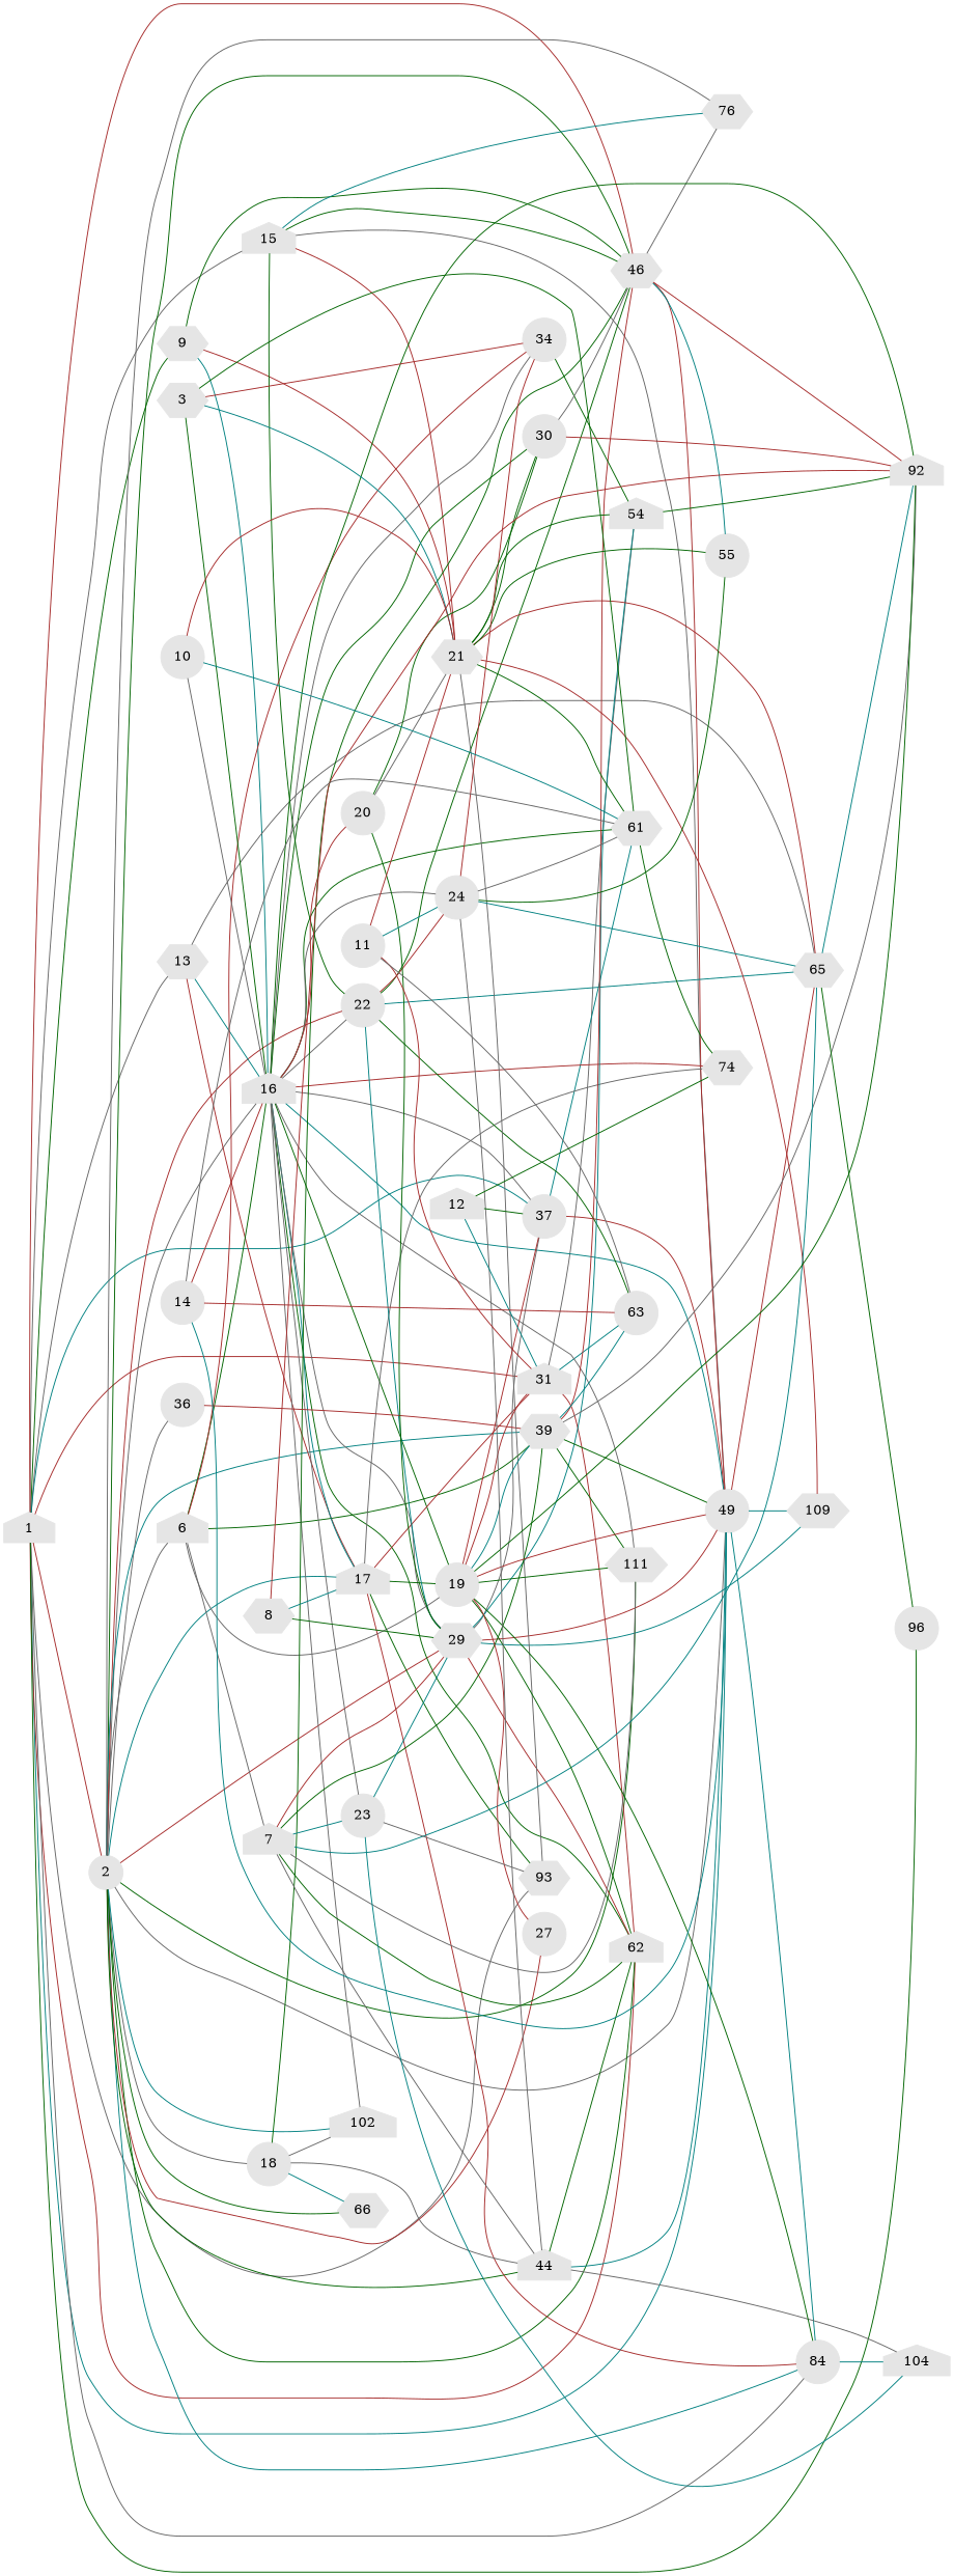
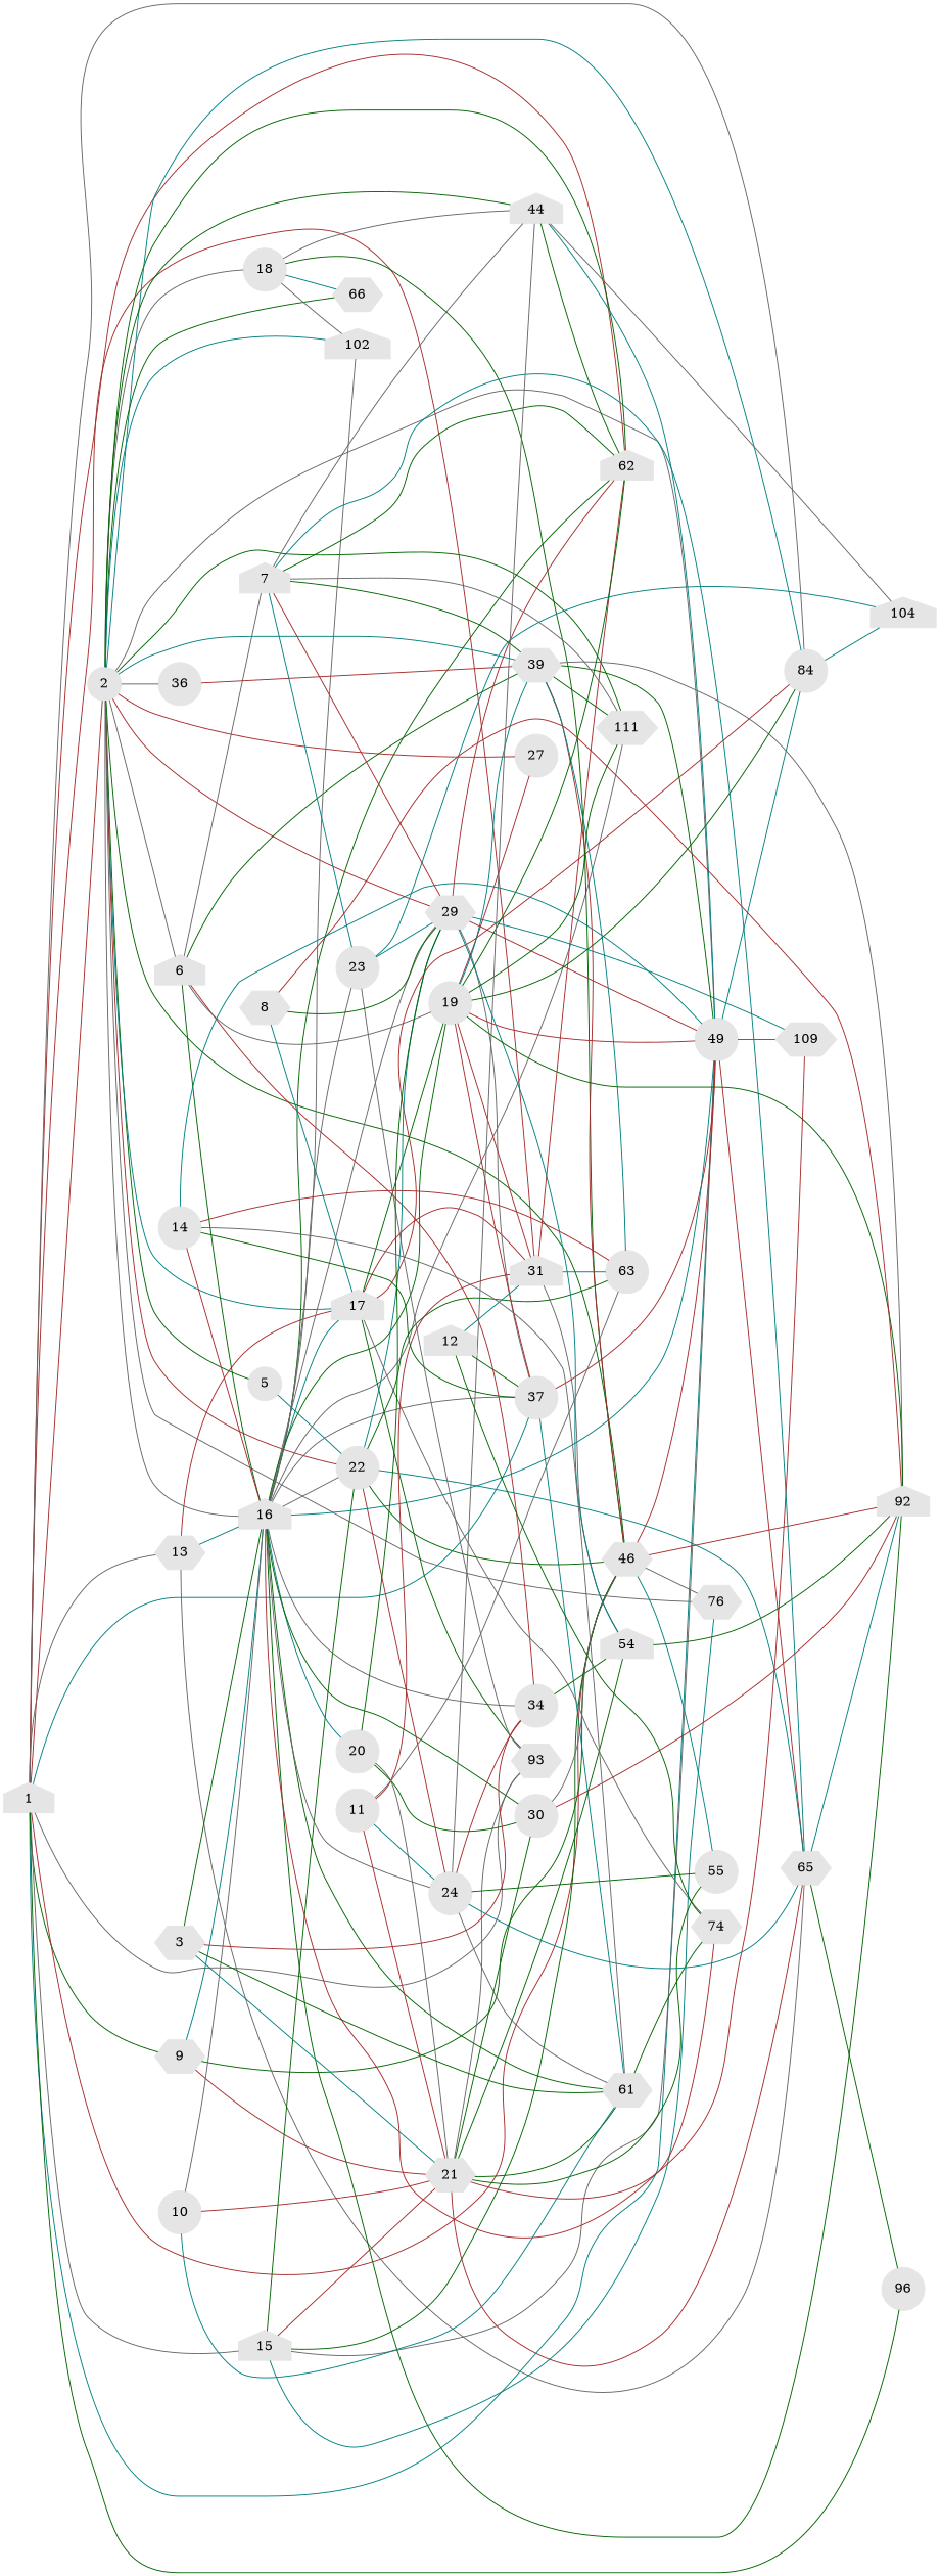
  graph {
    rankdir=LR
    node [color=gray90 shape=circle style=filled]
    edge [color=darkgreen]
    1 [shape=house super="+123+43+126+67"]
    2 [super="+73+42+41+4"]
    9 [shape=hexagon]
    13 [shape=hexagon super="+80+56"]
    15 [shape=house super="+45"]
    31 [shape=house super="+38"]
    37 [super="+77+90"]
    46 [shape=hexagon super="+48+89"]
    49 [super="+59+51+75"]
    62 [shape=house super="+112"]
    84 [super="+120"]
    93 [shape=hexagon super="+129"]
    96
+   5
    6 [shape=house super="+40"]
    16 [shape=house super="+57+25+26"]
    17 [shape=house super="+28"]
    18
    22 [super="+50"]
    27
    29 [shape=hexagon super="+52+60"]
    36
    39 [shape=hexagon super="+114+53+103"]
    44 [shape=house super="+124+106"]
    66 [shape=hexagon]
    102 [shape=house]
    111 [shape=hexagon]
    76 [shape=hexagon super="+116"]
    21 [shape=hexagon super="+81+125"]
    65 [shape=hexagon super="+87+121"]
    63 [super="+99"]
    54 [shape=house super="+113"]
    61 [shape=hexagon]
    n34 [label=92 shape=house super="+91+115"]
    55
    109 [shape=hexagon]
    104 [shape=house]
    34 [super="+71"]
    7 [shape=house super="+119+70"]
    19 [super="+33"]
    23 [super="+64"]
    24 [super="+32"]
    74 [shape=hexagon super="+86"]
    20
    30
    3 [shape=hexagon super="+35"]
    8 [shape=hexagon]
    10
    11 [super="+110"]
    12 [shape=house super="+100"]
    14 [super="+72"]
    1 -- 2 [color=brown]
    1 -- 9
    1 -- 13 [color=gray40]
    1 -- 15 [color=gray40]
    1 -- 31 [color=brown]
    1 -- 37 [color=teal]
    1 -- 46 [color=brown]
    1 -- 49 [color=teal]
    1 -- 62 [color=brown]
    1 -- 84 [color=gray40]
    1 -- 93 [color=gray40]
    1 -- 96
    2 -- 46
    2 -- 49 [color=gray40]
    2 -- 62
    2 -- 84 [color=teal]
+   2 -- 5
    2 -- 6 [color=gray40]
    2 -- 16 [color=gray40]
    2 -- 17 [color=teal]
    2 -- 18 [color=gray40]
    2 -- 22 [color=brown]
    2 -- 27 [color=brown]
    2 -- 29 [color=brown]
    2 -- 36 [color=gray40 weight=2]
    2 -- 39 [color=teal]
    2 -- 44 [weight=2]
    2 -- 66
    2 -- 102 [color=teal weight=2]
    2 -- 111
    2 -- 76 [color=gray40]
    9 -- 46
    9 -- 16 [color=teal]
    9 -- 21 [color=brown]
    13 -- 16 [color=teal]
    13 -- 17 [color=brown]
    13 -- 65 [color=gray40]
    15 -- 46
    15 -- 49 [color=gray40]
    15 -- 22
    15 -- 76 [color=teal]
    15 -- 21 [color=brown]
    31 -- 62 [color=brown]
    31 -- 63 [color=teal]
    31 -- 54 [color=gray40]
    37 -- 49 [color=brown]
    37 -- 61 [color=teal]
    46 -- 49 [color=brown]
    46 -- 76 [color=gray40]
    46 -- n34 [color=brown weight=2]
    46 -- 55 [color=teal]
    49 -- 84 [color=teal]
    49 -- 65 [color=brown]
    49 -- 109 [color=teal]
    84 -- 104 [color=teal]
+   5 -- 22 [color=teal]
    6 -- 16
    6 -- 39
    6 -- 34 [color=brown]
    6 -- 7 [color=gray40]
    6 -- 19 [color=gray40]
    16 -- 37 [color=gray40 weight=2]
    16 -- 49 [color=teal]
    16 -- 62
    16 -- 17 [color=teal]
    16 -- 22 [color=gray40]
    16 -- 29 [color=gray40]
    16 -- 102 [color=gray40]
    16 -- 111 [color=gray40 weight=2]
    16 -- 61
    16 -- n34
    16 -- 34 [color=gray40]
    16 -- 19
    16 -- 23 [color=gray40]
    16 -- 24 [color=gray40]
    16 -- 74 [color=brown]
-   16 -- 20 [color=brown]
+   16 -- 20 [color=teal]
    16 -- 30
    17 -- 31 [color=brown weight=2]
    17 -- 84 [color=brown]
    17 -- 93
    17 -- 19
    17 -- 74 [color=gray40]
    18 -- 46
    18 -- 44 [color=gray40]
    18 -- 66 [color=teal]
    18 -- 102 [color=gray40]
    22 -- 46
    22 -- 29 [color=teal]
    22 -- 65 [color=teal]
    22 -- 63
    22 -- 24 [color=brown]
    29 -- 37 [color=gray40]
    29 -- 49 [color=brown]
    29 -- 62 [color=brown]
    29 -- 54 [color=teal]
    29 -- 109 [color=teal]
    36 -- 39 [color=brown]
    39 -- 46 [color=brown]
    39 -- 49
    39 -- 111
    39 -- 63 [color=teal]
    39 -- n34 [color=gray40]
    44 -- 49 [color=teal]
    44 -- 62
    44 -- 104 [color=gray40]
    21 -- 93 [color=gray40]
    21 -- 65 [color=brown]
    21 -- 54
    21 -- 61
    21 -- 55
    21 -- 109 [color=brown]
    21 -- 30
    65 -- 96
    65 -- n34 [color=teal]
    54 -- n34
    61 -- 74
    34 -- 54
    7 -- 62
    7 -- 29 [color=brown]
    7 -- 39
    7 -- 44 [color=gray40]
    7 -- 111 [color=gray40]
    7 -- 65 [color=teal]
    7 -- 23 [color=teal]
    19 -- 31 [color=brown]
    19 -- 37 [color=brown weight=3]
    19 -- 49 [color=brown]
    19 -- 62
    19 -- 84
    19 -- 27 [color=brown]
    19 -- 39 [color=teal]
    19 -- 111
    19 -- n34
    23 -- 93 [color=gray40]
    23 -- 29 [color=teal]
    23 -- 104 [color=teal]
    24 -- 44 [color=gray40]
    24 -- 65 [color=teal]
    24 -- 61 [color=gray40]
    24 -- 55
    24 -- 34 [color=brown]
    20 -- 29
    20 -- 21 [color=gray40]
    20 -- 30
    30 -- 46 [color=gray40]
    30 -- n34 [color=brown]
    3 -- 16
    3 -- 21 [color=teal]
    3 -- 61
    3 -- 34 [color=brown]
    8 -- 17 [color=teal]
    8 -- 29
    8 -- n34 [color=brown]
    10 -- 16 [color=gray40]
    10 -- 21 [color=brown]
    10 -- 61 [color=teal]
    11 -- 31 [color=brown]
    11 -- 21 [color=brown]
    11 -- 63 [color=gray40]
    11 -- 24 [color=teal]
    12 -- 31 [color=teal]
    12 -- 37
    12 -- 74
+   14 -- 37
    14 -- 49 [color=teal]
    14 -- 16 [color=brown]
    14 -- 63 [color=brown]
    14 -- 61 [color=gray40]
  }
